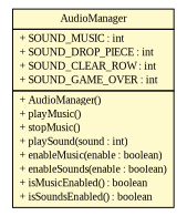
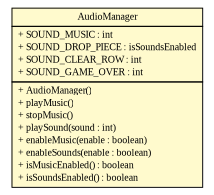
  digraph {
    nodesep=0.25
    ranksep=0.5
    rankdir=LR
    fontname="Liberation Serif"
-   n1 [fontcolor=black fontname="Liberation Serif" fontsize=10.0 label=<<table title="com.github.tilastokeskus.matertis.audio.AudioManager" border="0" cellborder="1" cellspacing="0" cellpadding="2" port="p" bgcolor="lemonChiffon" href="./AudioManager.html"> 		<tr><td><table border="0" cellspacing="0" cellpadding="1"> <tr><td align="center" balign="center"> AudioManager </td></tr> 		</table></td></tr> 		<tr><td><table border="0" cellspacing="0" cellpadding="1"> <tr><td align="left" balign="left"> + SOUND_MUSIC : int </td></tr> <tr><td align="left" balign="left"> + SOUND_DROP_PIECE : int </td></tr> <tr><td align="left" balign="left"> + SOUND_CLEAR_ROW : int </td></tr> <tr><td align="left" balign="left"> + SOUND_GAME_OVER : int </td></tr> 		</table></td></tr> 		<tr><td><table border="0" cellspacing="0" cellpadding="1"> <tr><td align="left" balign="left"> + AudioManager() </td></tr> <tr><td align="left" balign="left"> + playMusic() </td></tr> <tr><td align="left" balign="left"> + stopMusic() </td></tr> <tr><td align="left" balign="left"> + playSound(sound : int) </td></tr> <tr><td align="left" balign="left"> + enableMusic(enable : boolean) </td></tr> <tr><td align="left" balign="left"> + enableSounds(enable : boolean) </td></tr> <tr><td align="left" balign="left"> + isMusicEnabled() : boolean </td></tr> <tr><td align="left" balign="left"> + isSoundsEnabled() : boolean </td></tr> 		</table></td></tr> 		</table>> shape=plaintext]
+   n1 [fontcolor=black fontname="Liberation Serif" fontsize=10.0 label=<<table title="com.github.tilastokeskus.matertis.audio.AudioManager" border="0" cellborder="1" cellspacing="0" cellpadding="2" port="p" bgcolor="lemonChiffon" href="./AudioManager.html"> 		<tr><td><table border="0" cellspacing="0" cellpadding="1"> <tr><td align="center" balign="center"> AudioManager </td></tr> 		</table></td></tr> 		<tr><td><table border="0" cellspacing="0" cellpadding="1"> <tr><td align="left" balign="left"> + SOUND_MUSIC : int </td></tr> <tr><td align="left" balign="left"> + SOUND_DROP_PIECE : isSoundsEnabled </td></tr> <tr><td align="left" balign="left"> + SOUND_CLEAR_ROW : int </td></tr> <tr><td align="left" balign="left"> + SOUND_GAME_OVER : int </td></tr> 		</table></td></tr> 		<tr><td><table border="0" cellspacing="0" cellpadding="1"> <tr><td align="left" balign="left"> + AudioManager() </td></tr> <tr><td align="left" balign="left"> + playMusic() </td></tr> <tr><td align="left" balign="left"> + stopMusic() </td></tr> <tr><td align="left" balign="left"> + playSound(sound : int) </td></tr> <tr><td align="left" balign="left"> + enableMusic(enable : boolean) </td></tr> <tr><td align="left" balign="left"> + enableSounds(enable : boolean) </td></tr> <tr><td align="left" balign="left"> + isMusicEnabled() : boolean </td></tr> <tr><td align="left" balign="left"> + isSoundsEnabled() : boolean </td></tr> 		</table></td></tr> 		</table>> shape=plaintext]
  }
